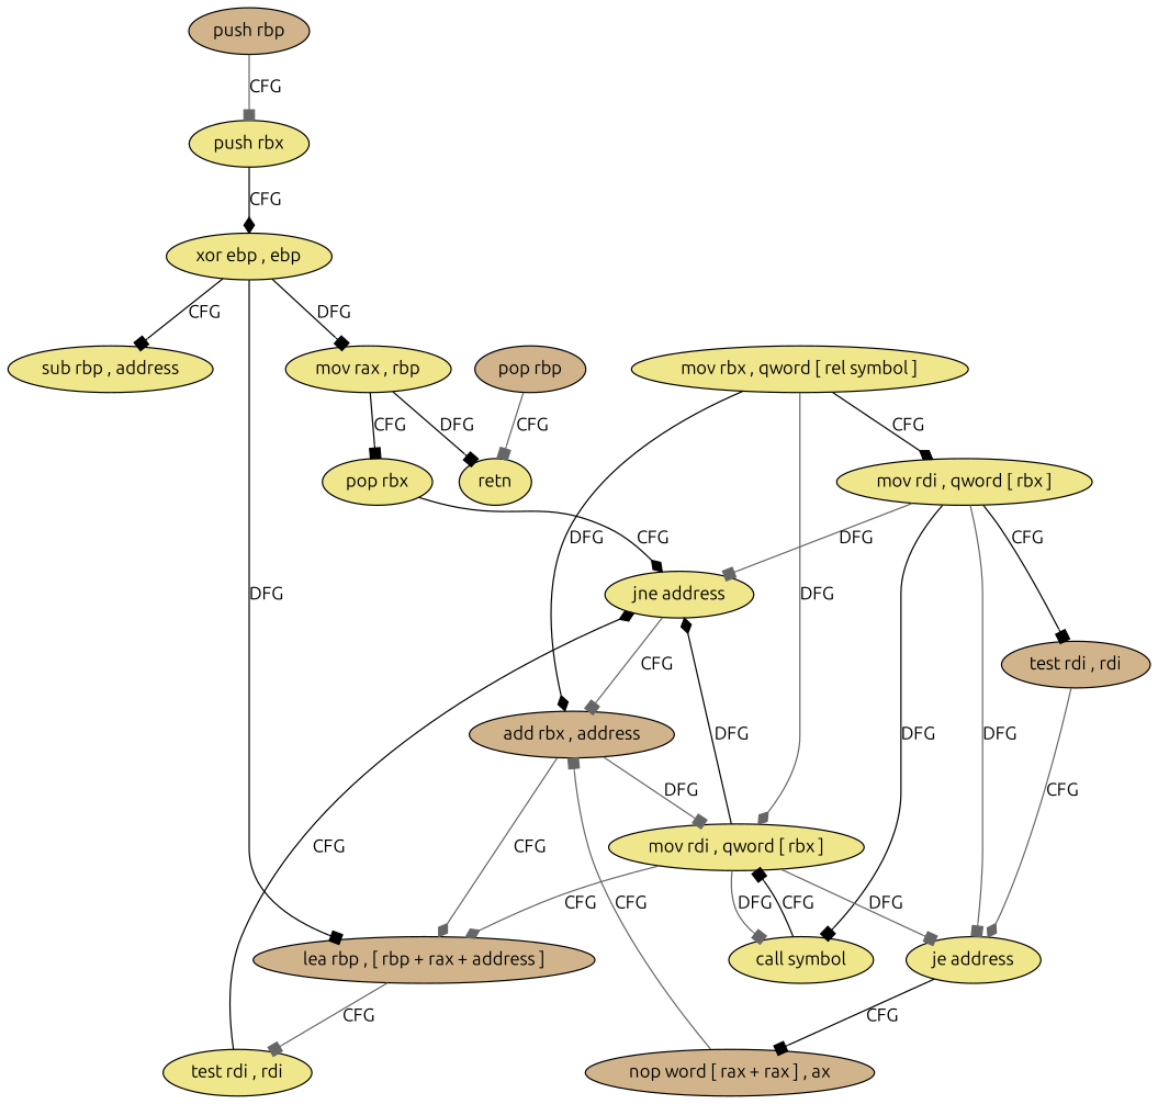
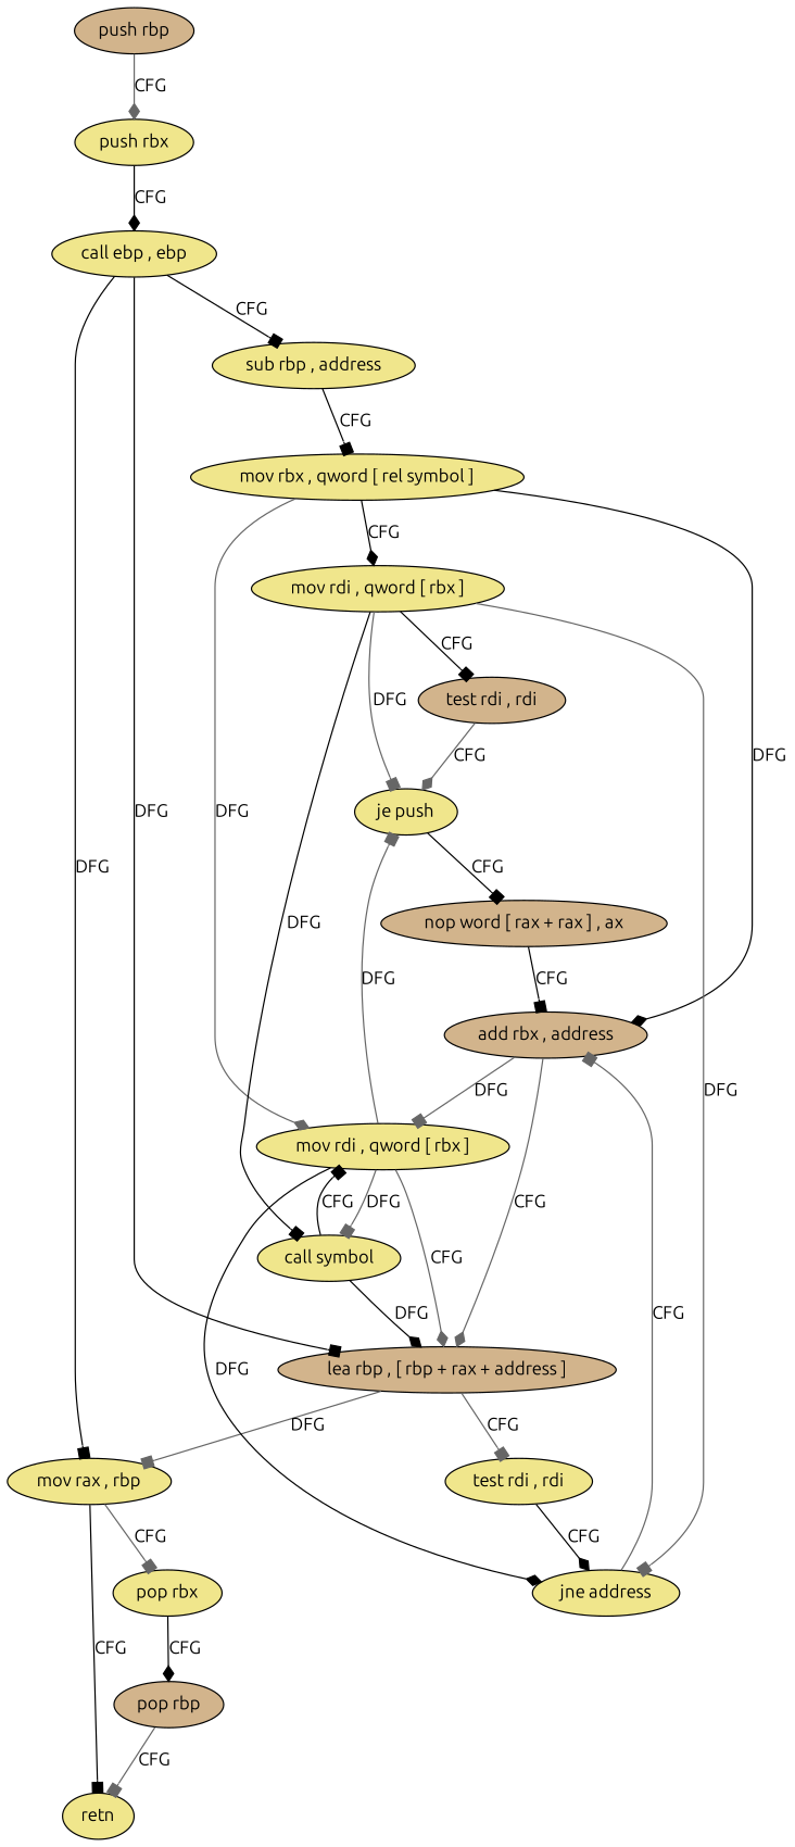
  digraph {
    fontname=Ubuntu
    node [fillcolor=khaki fontname=Ubuntu style=filled]
    edge [arrowhead=box color=black fontname=Ubuntu]
    n1 [fillcolor=tan label="push rbp"]
    n2 [label="push rbx"]
-   n3 [label="xor ebp , ebp"]
+   n3 [label="call ebp , ebp"]
    n4 [label="sub rbp , address"]
    n5 [label="mov rax , rbp"]
    n6 [fillcolor=tan label="lea rbp , [ rbp + rax + address ]"]
    n7 [label="mov rbx , qword [ rel symbol ]"]
    n8 [label="pop rbx"]
    n9 [label=retn]
    n10 [label="test rdi , rdi"]
    n11 [label="mov rdi , qword [ rbx ]"]
    n12 [fillcolor=tan label="add rbx , address"]
    n13 [label="mov rdi , qword [ rbx ]"]
    n14 [fillcolor=tan label="test rdi , rdi"]
-   n15 [label="je address"]
+   n15 [label="je push"]
    n16 [label="call symbol"]
    n17 [label="jne address"]
    n18 [fillcolor=tan label="nop word [ rax + rax ] , ax"]
    n19 [fillcolor=tan label="pop rbp"]
-   n1 -> n2 [color=gray40 label=CFG]
+   n1 -> n2 [arrowhead=diamond color=gray40 label=CFG]
    n2 -> n3 [arrowhead=diamond label=CFG]
    n3 -> n4 [label=CFG]
    n3 -> n5 [label=DFG]
    n3 -> n6 [label=DFG]
-   n5 -> n8 [label=CFG]
-   n5 -> n9 [label=DFG]
+   n4 -> n7 [label=CFG]
+   n5 -> n8 [color=gray40 label=CFG]
+   n5 -> n9 [label=CFG]
+   n6 -> n5 [color=gray40 label=DFG]
    n6 -> n10 [color=gray40 label=CFG]
    n7 -> n11 [arrowhead=diamond label=CFG]
    n7 -> n12 [arrowhead=diamond label=DFG]
    n7 -> n13 [arrowhead=diamond color=gray40 label=DFG]
-   n8 -> n17 [arrowhead=diamond label=CFG]
+   n8 -> n19 [arrowhead=diamond label=CFG]
    n10 -> n17 [arrowhead=diamond label=CFG]
    n11 -> n14 [label=CFG]
    n11 -> n15 [color=gray40 label=DFG]
    n11 -> n16 [label=DFG]
    n11 -> n17 [color=gray40 label=DFG]
    n12 -> n6 [arrowhead=diamond color=gray40 label=CFG]
    n12 -> n13 [color=gray40 label=DFG]
    n13 -> n6 [arrowhead=diamond color=gray40 label=CFG]
    n13 -> n15 [color=gray40 label=DFG]
    n13 -> n16 [color=gray40 label=DFG]
    n13 -> n17 [arrowhead=diamond label=DFG]
    n14 -> n15 [arrowhead=diamond color=gray40 label=CFG]
    n15 -> n18 [label=CFG]
+   n16 -> n6 [arrowhead=diamond label=DFG]
    n16 -> n13 [label=CFG]
    n17 -> n12 [color=gray40 label=CFG]
-   n18 -> n12 [color=gray40 label=CFG]
+   n18 -> n12 [label=CFG]
    n19 -> n9 [color=gray40 label=CFG]
  }
